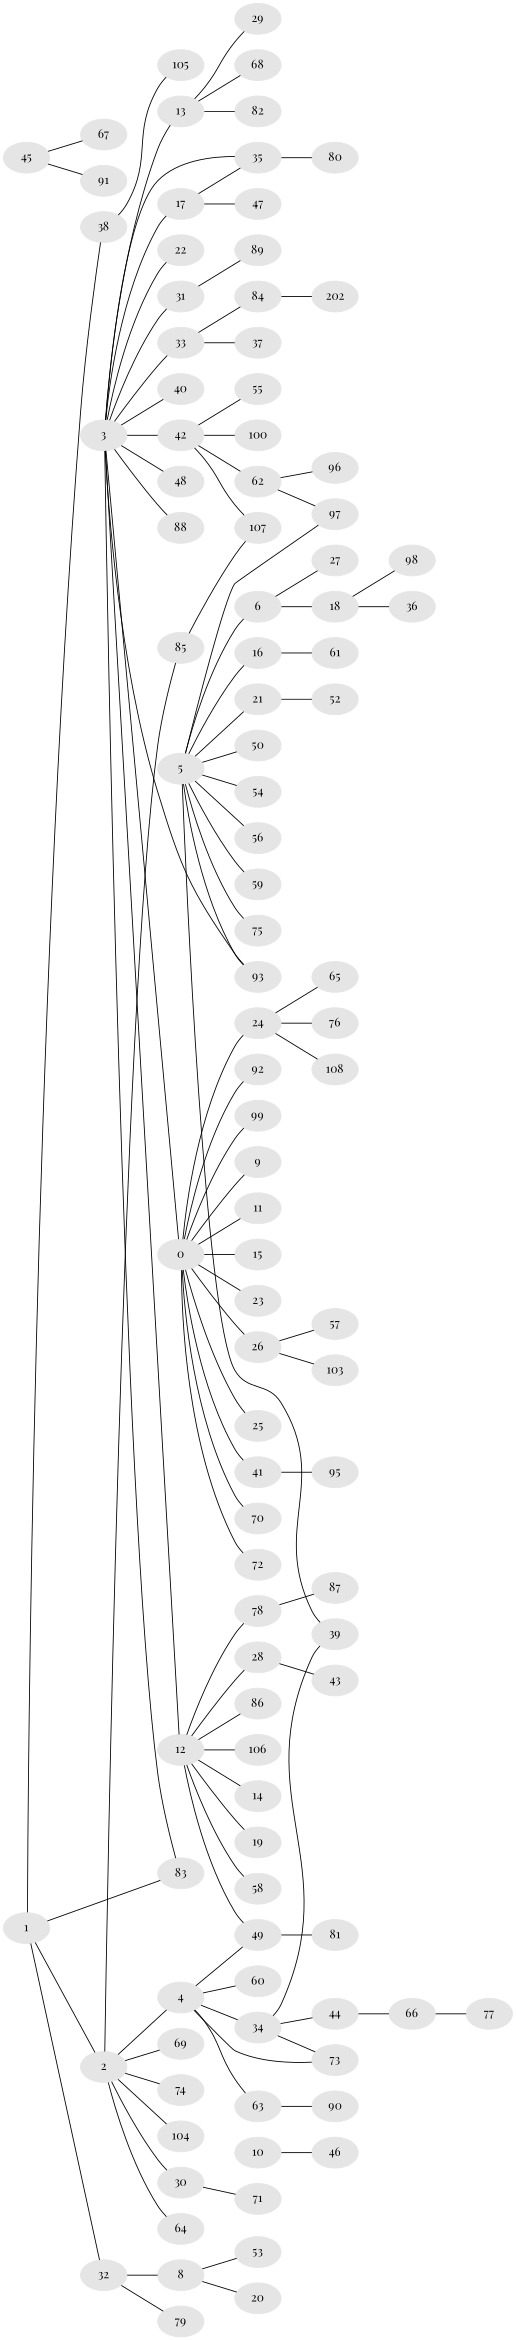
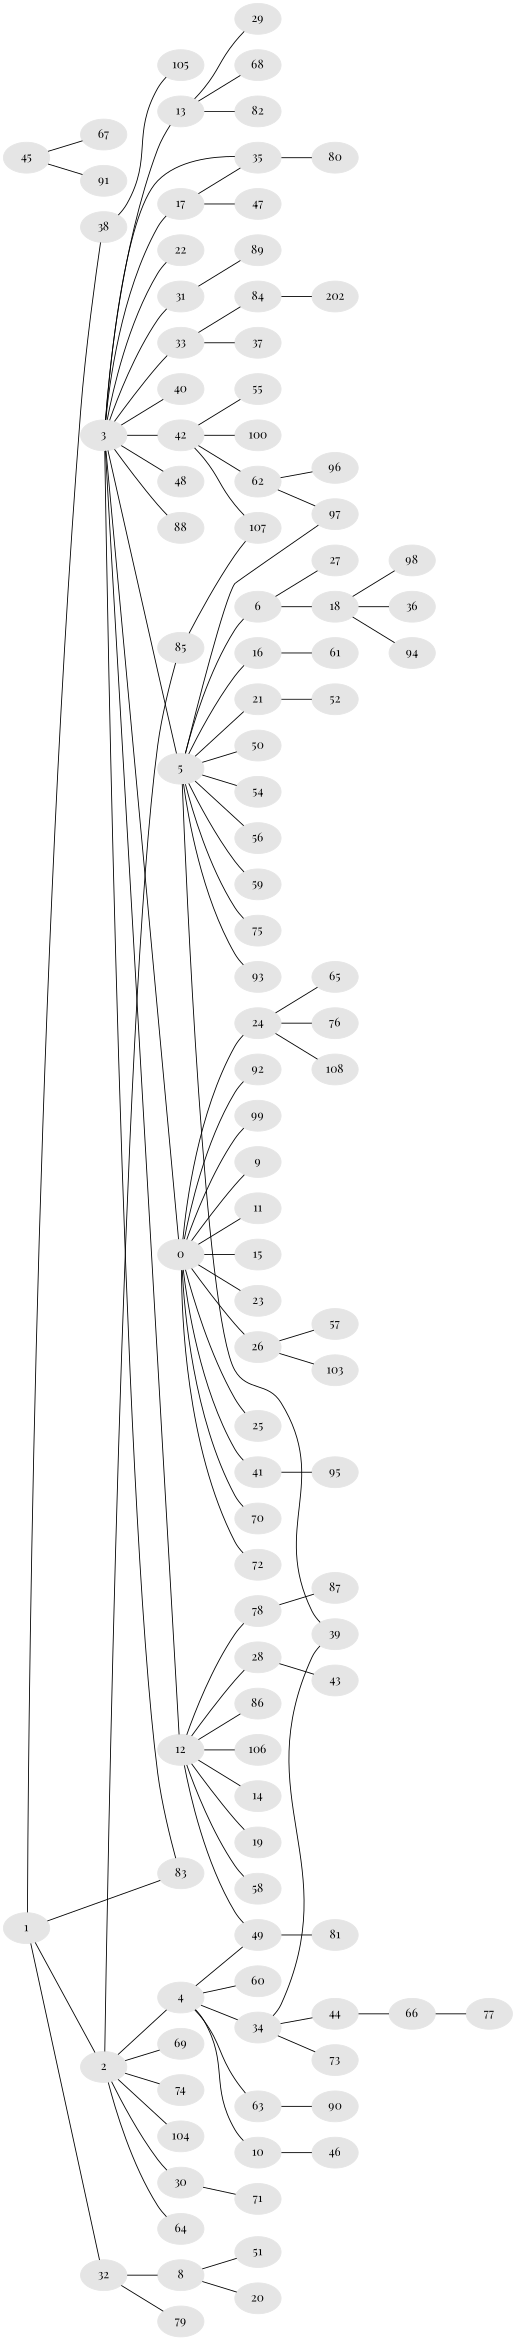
  graph {
    fontname="Playfair Display"
    rankdir=LR
    node [color=gray90 fontname="Playfair Display" style=filled]
    edge [fontname="Playfair Display"]
    1
    2
    32
    38
    83
    4
    30
    64
    69
    74
    85
    104
    3
    5
    n15 [label=0]
    12
    13
    17
    22
    31
    33
    35
    40
    42
    48
    88
    8
    79
    105
    10
    34
    49
    60
    63
    20
-   53
+   53 [label=51]
    71
    107
    6
    16
    21
    39
    50
    54
    56
    59
    75
    93
    97
    9
    11
    15
    23
    24
    25
    26
    41
    70
    72
    92
    99
    14
    19
    28
    58
    78
    86
    106
    29
    68
    82
    47
    89
    37
    84
    80
    55
    62
    100
    46
    44
    73
    81
    90
    18
    27
    61
    52
    36
+   94
    98
    65
    76
    n94 [label=108]
    57
    103
    95
    45
    67
    91
    43
    87
    n103 [label=202]
    66
    96
    77
    1 -- 2
    1 -- 32
    1 -- 38
    1 -- 83
    2 -- 4
    2 -- 30
    2 -- 64
    2 -- 69
    2 -- 74
    2 -- 85
    2 -- 104
    32 -- 8
    32 -- 79
    38 -- 105
-   4 -- 73
+   4 -- 10
    4 -- 34
    4 -- 49
    4 -- 60
    4 -- 63
    30 -- 71
    85 -- 107
    3 -- 83
-   3 -- 93
+   3 -- 5
    3 -- n15
    3 -- 12
    3 -- 13
    3 -- 17
    3 -- 22
    3 -- 31
    3 -- 33
    3 -- 35
    3 -- 40
    3 -- 42
    3 -- 48
    3 -- 88
    5 -- 6
    5 -- 16
    5 -- 21
    5 -- 39
    5 -- 50
    5 -- 54
    5 -- 56
    5 -- 59
    5 -- 75
    5 -- 93
    5 -- 97
    n15 -- 9
    n15 -- 11
    n15 -- 15
    n15 -- 23
    n15 -- 24
    n15 -- 25
    n15 -- 26
    n15 -- 41
    n15 -- 70
    n15 -- 72
    n15 -- 92
    n15 -- 99
    12 -- 49
    12 -- 14
    12 -- 19
    12 -- 28
    12 -- 58
    12 -- 78
    12 -- 86
    12 -- 106
    13 -- 29
    13 -- 68
    13 -- 82
    17 -- 35
    17 -- 47
    31 -- 89
    33 -- 37
    33 -- 84
    35 -- 80
    42 -- 107
    42 -- 55
    42 -- 62
    42 -- 100
    8 -- 20
    8 -- 53
    10 -- 46
    34 -- 39
    34 -- 44
    34 -- 73
    49 -- 81
    63 -- 90
    6 -- 18
    6 -- 27
    16 -- 61
    21 -- 52
    24 -- 65
    24 -- 76
    24 -- n94
    26 -- 57
    26 -- 103
    41 -- 95
    28 -- 43
    78 -- 87
    84 -- n103
    62 -- 97
    62 -- 96
    44 -- 66
    18 -- 36
+   18 -- 94
    18 -- 98
    45 -- 67
    45 -- 91
    66 -- 77
  }
